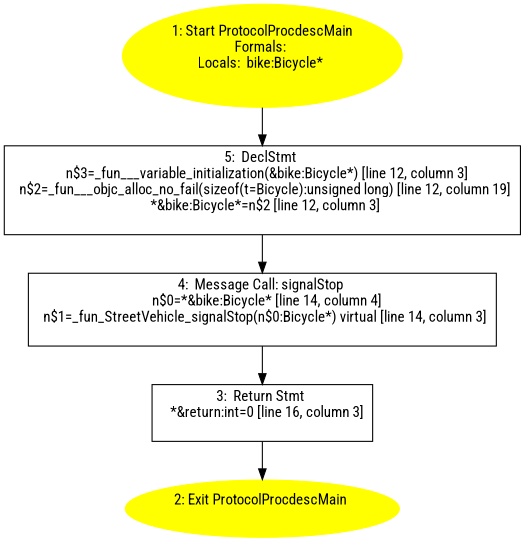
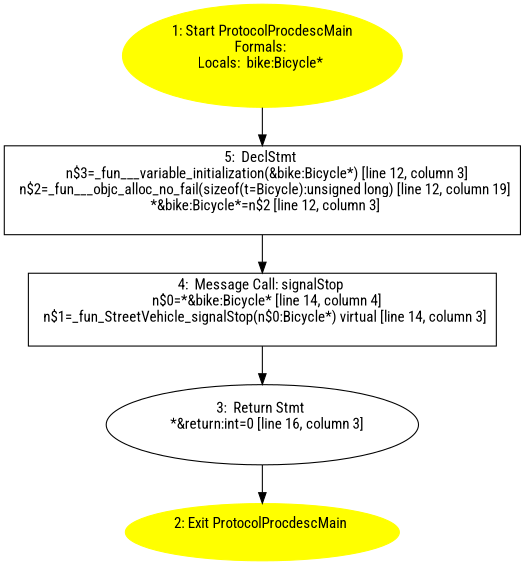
  digraph {
    fontname="Roboto Condensed"
    node [fontname="Roboto Condensed" shape=box]
    edge [fontname="Roboto Condensed"]
    n1 [color=yellow label="1: Start ProtocolProcdescMain\nFormals: \nLocals:  bike:Bicycle* \n  " style=filled shape=""]
    n2 [label="5:  DeclStmt \n   n$3=_fun___variable_initialization(&bike:Bicycle*) [line 12, column 3]\n  n$2=_fun___objc_alloc_no_fail(sizeof(t=Bicycle):unsigned long) [line 12, column 19]\n  *&bike:Bicycle*=n$2 [line 12, column 3]\n "]
    n3 [label="4:  Message Call: signalStop \n   n$0=*&bike:Bicycle* [line 14, column 4]\n  n$1=_fun_StreetVehicle_signalStop(n$0:Bicycle*) virtual [line 14, column 3]\n "]
    n4 [color=yellow label="2: Exit ProtocolProcdescMain \n  " style=filled shape=""]
-   n5 [label="3:  Return Stmt \n   *&return:int=0 [line 16, column 3]\n "]
+   n5 [label="3:  Return Stmt \n   *&return:int=0 [line 16, column 3]\n " shape=ellipse]
    n1 -> n2
    n2 -> n3
    n3 -> n5
    n5 -> n4
  }
